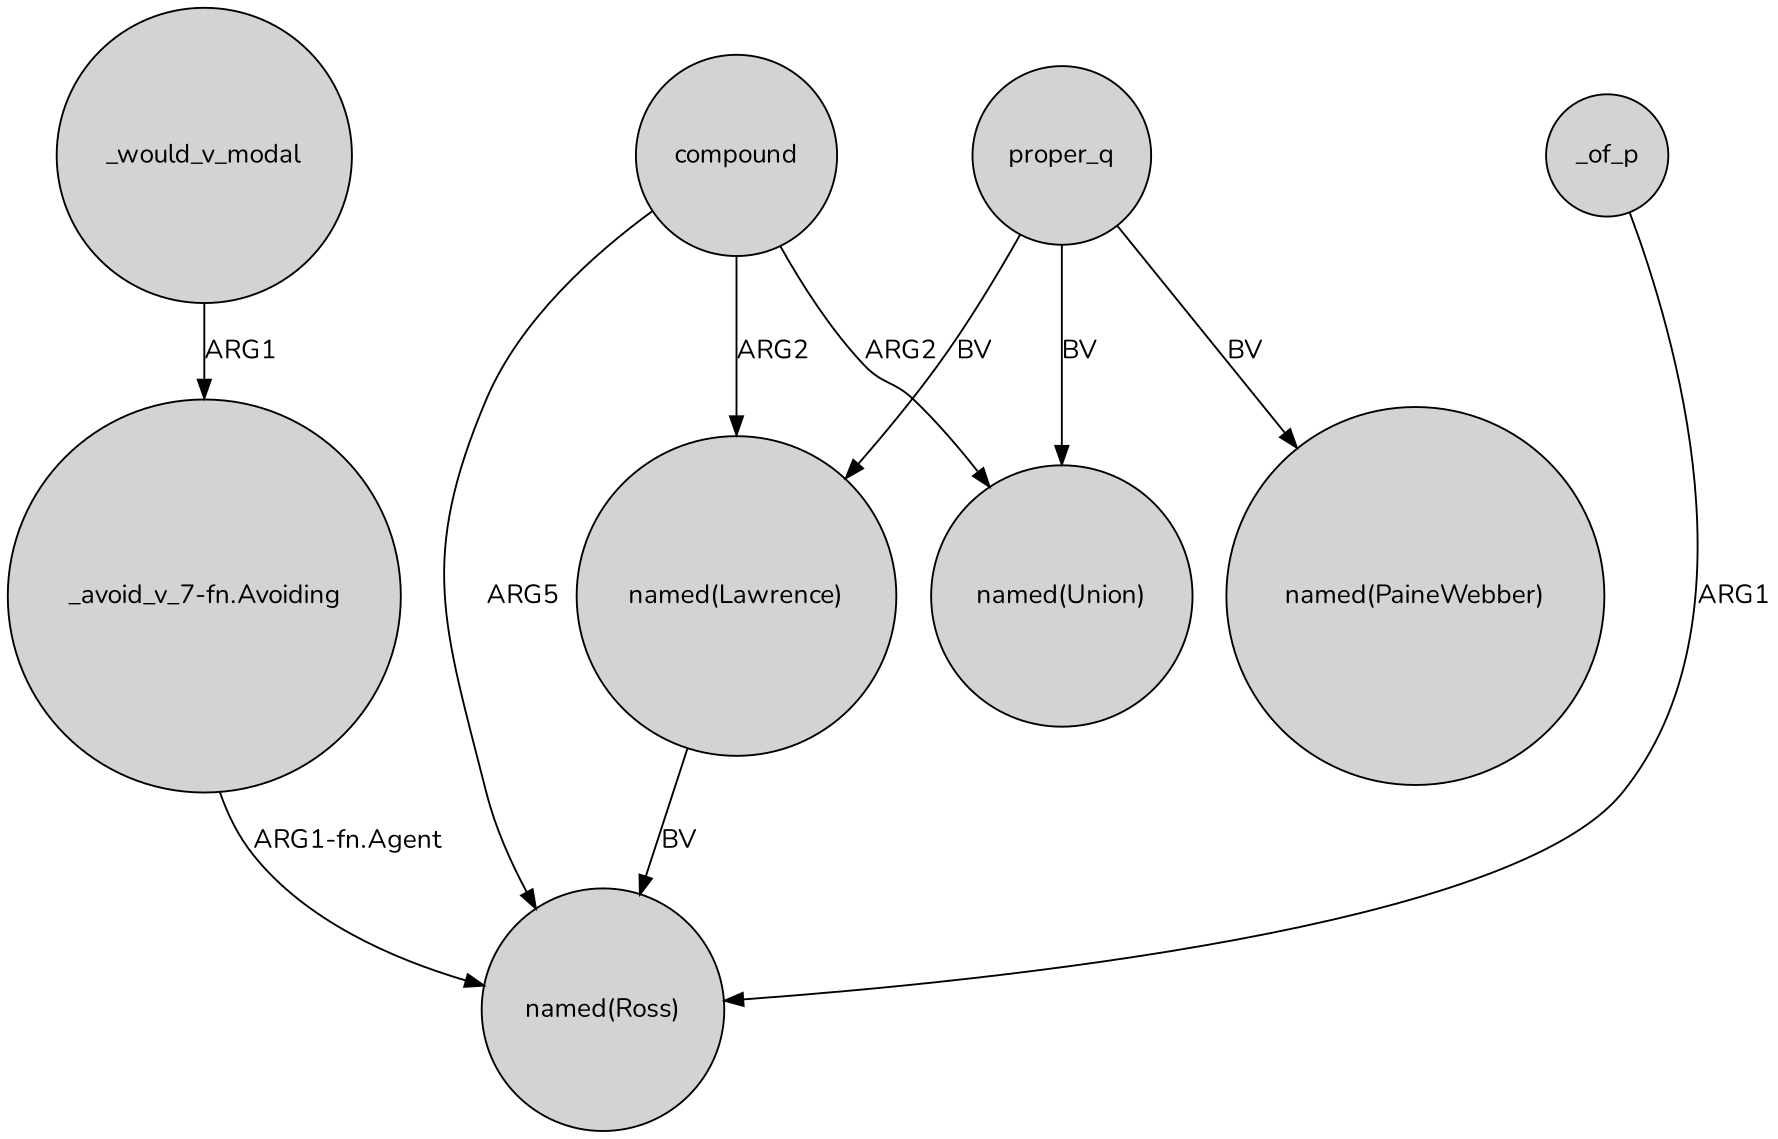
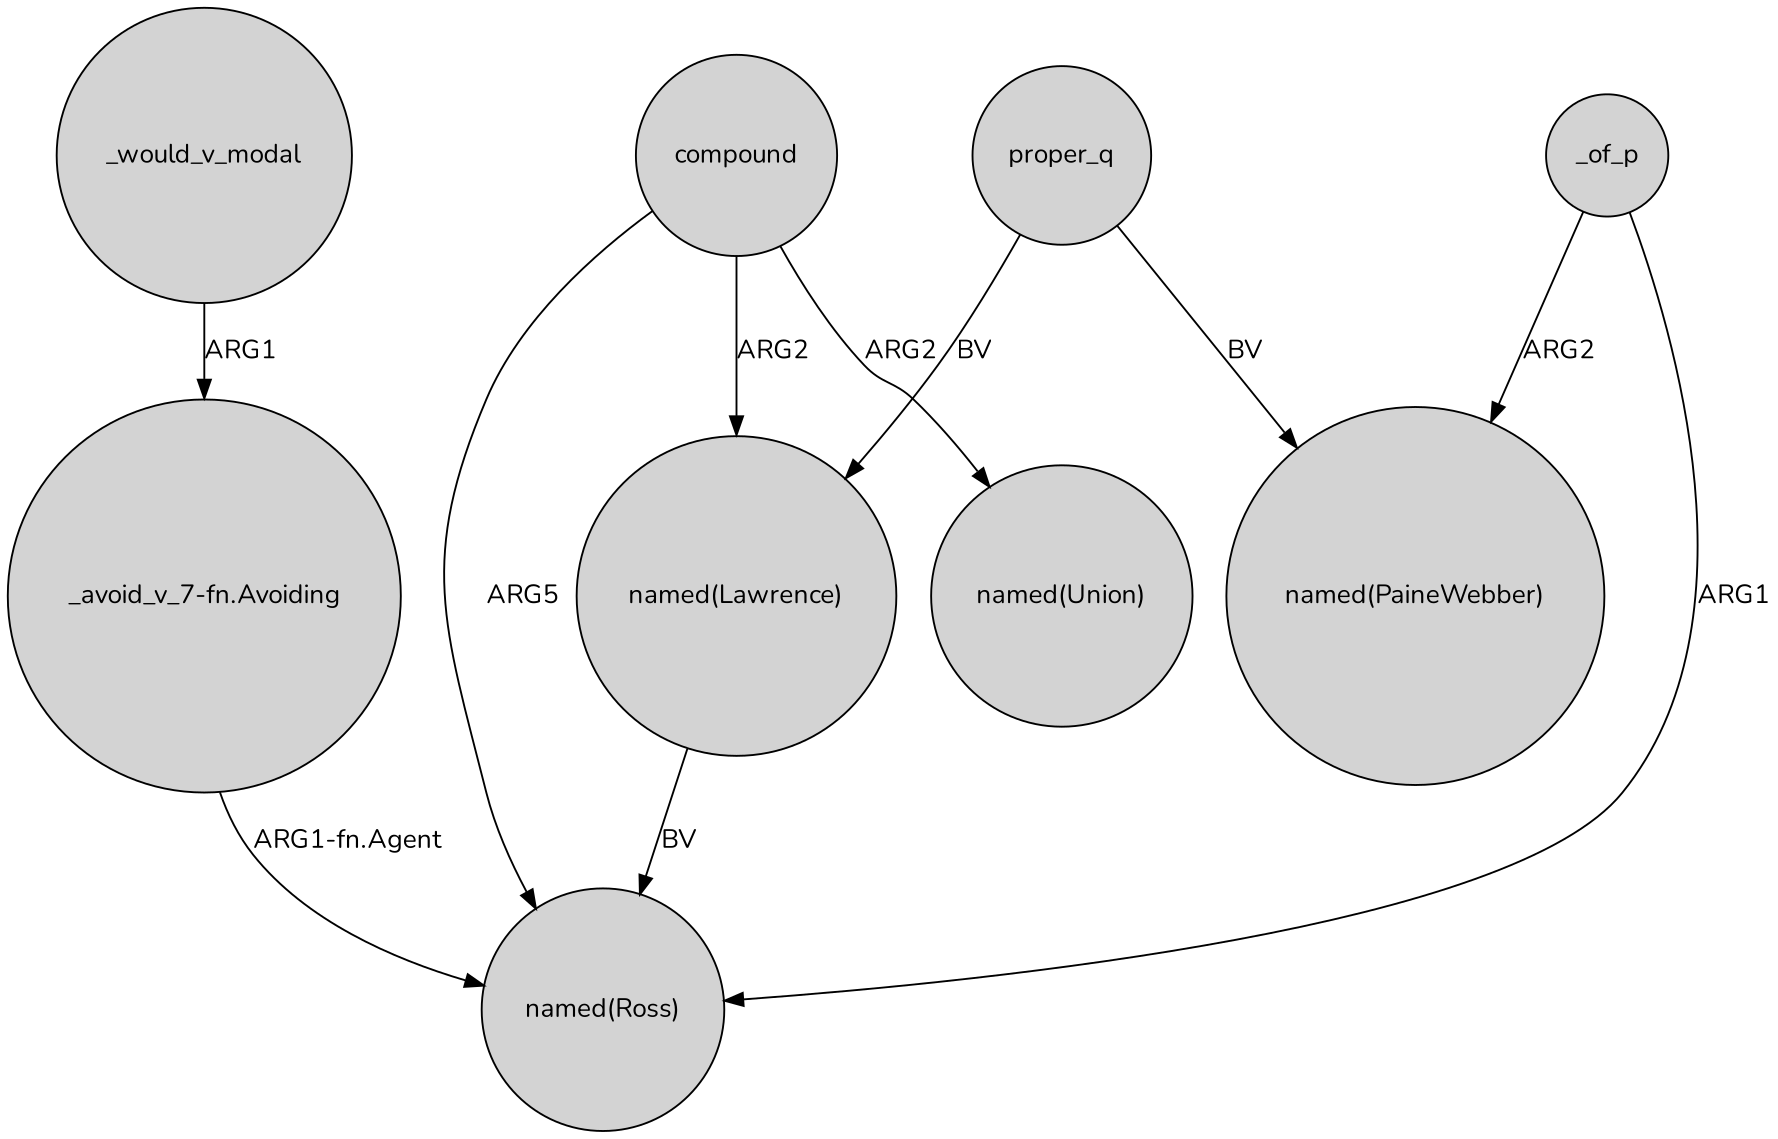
  digraph {
    fontname=Nunito
    node [fontname=Nunito shape=circle style=filled]
    edge [fontname=Nunito]
    n1 [label="_avoid_v_7-fn.Avoiding"]
    "named(Ross)"
    _would_v_modal
    compound
    "named(Lawrence)"
    "named(Union)"
    proper_q
    "named(PaineWebber)"
    _of_p
    n1 -> "named(Ross)" [label="ARG1-fn.Agent"]
    _would_v_modal -> n1 [label=ARG1]
    compound -> "named(Ross)" [label=ARG5]
    compound -> "named(Lawrence)" [label=ARG2]
    compound -> "named(Union)" [label=ARG2]
    "named(Lawrence)" -> "named(Ross)" [label=BV]
    proper_q -> "named(Lawrence)" [label=BV]
-   proper_q -> "named(Union)" [label=BV]
    proper_q -> "named(PaineWebber)" [label=BV]
    _of_p -> "named(Ross)" [label=ARG1]
+   _of_p -> "named(PaineWebber)" [label=ARG2]
  }
